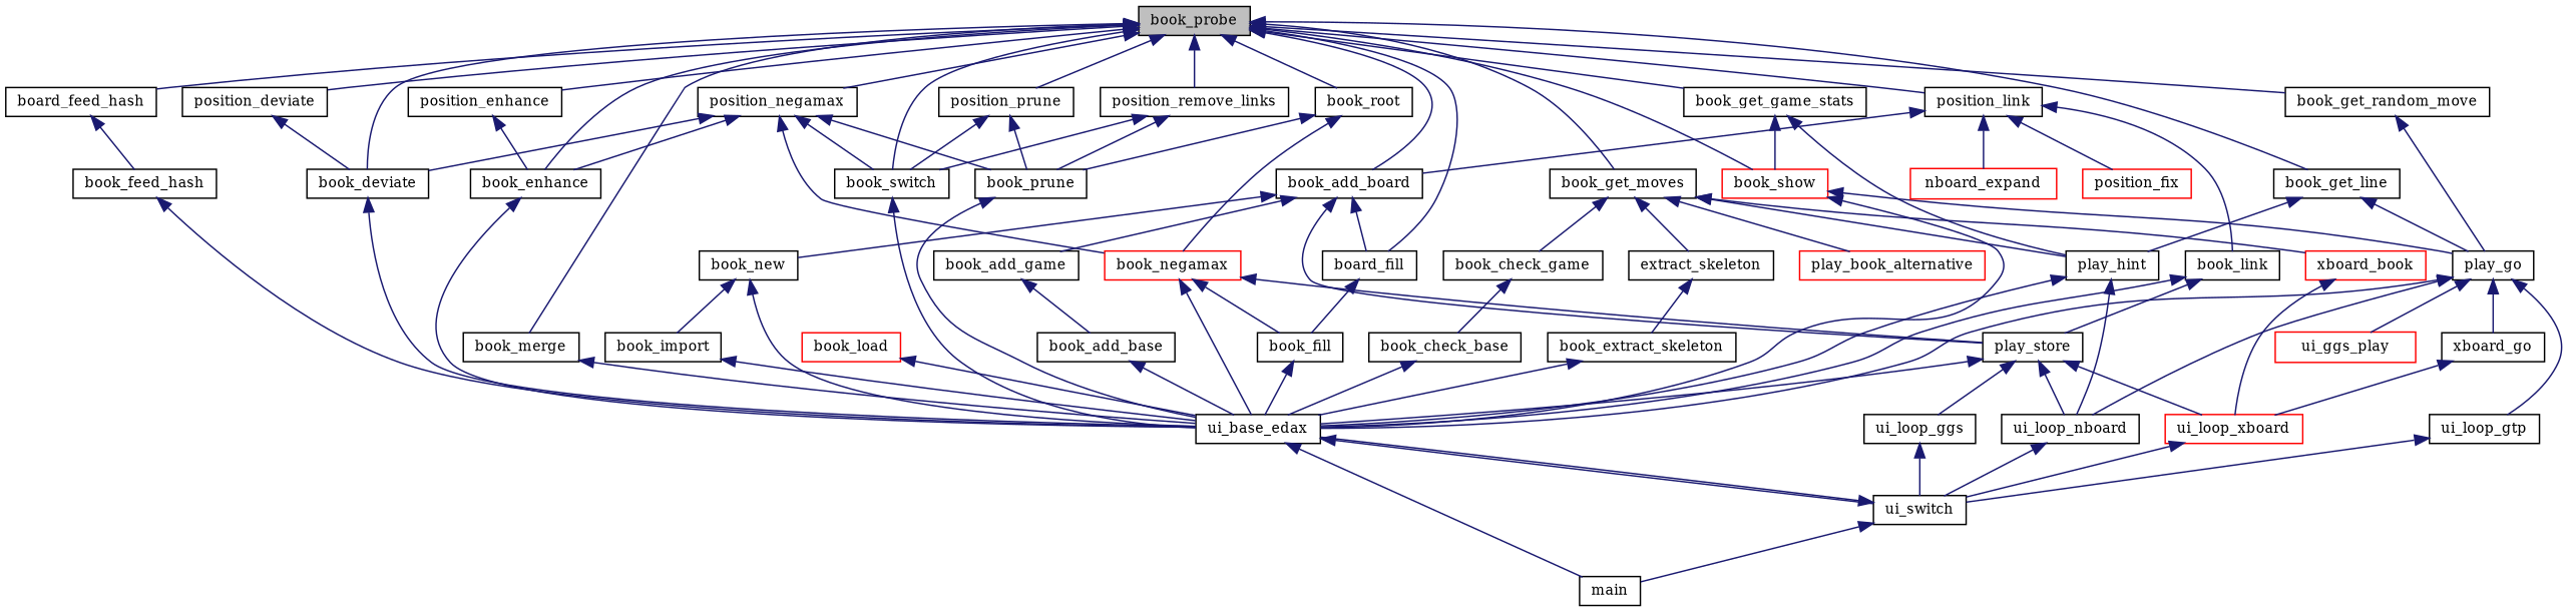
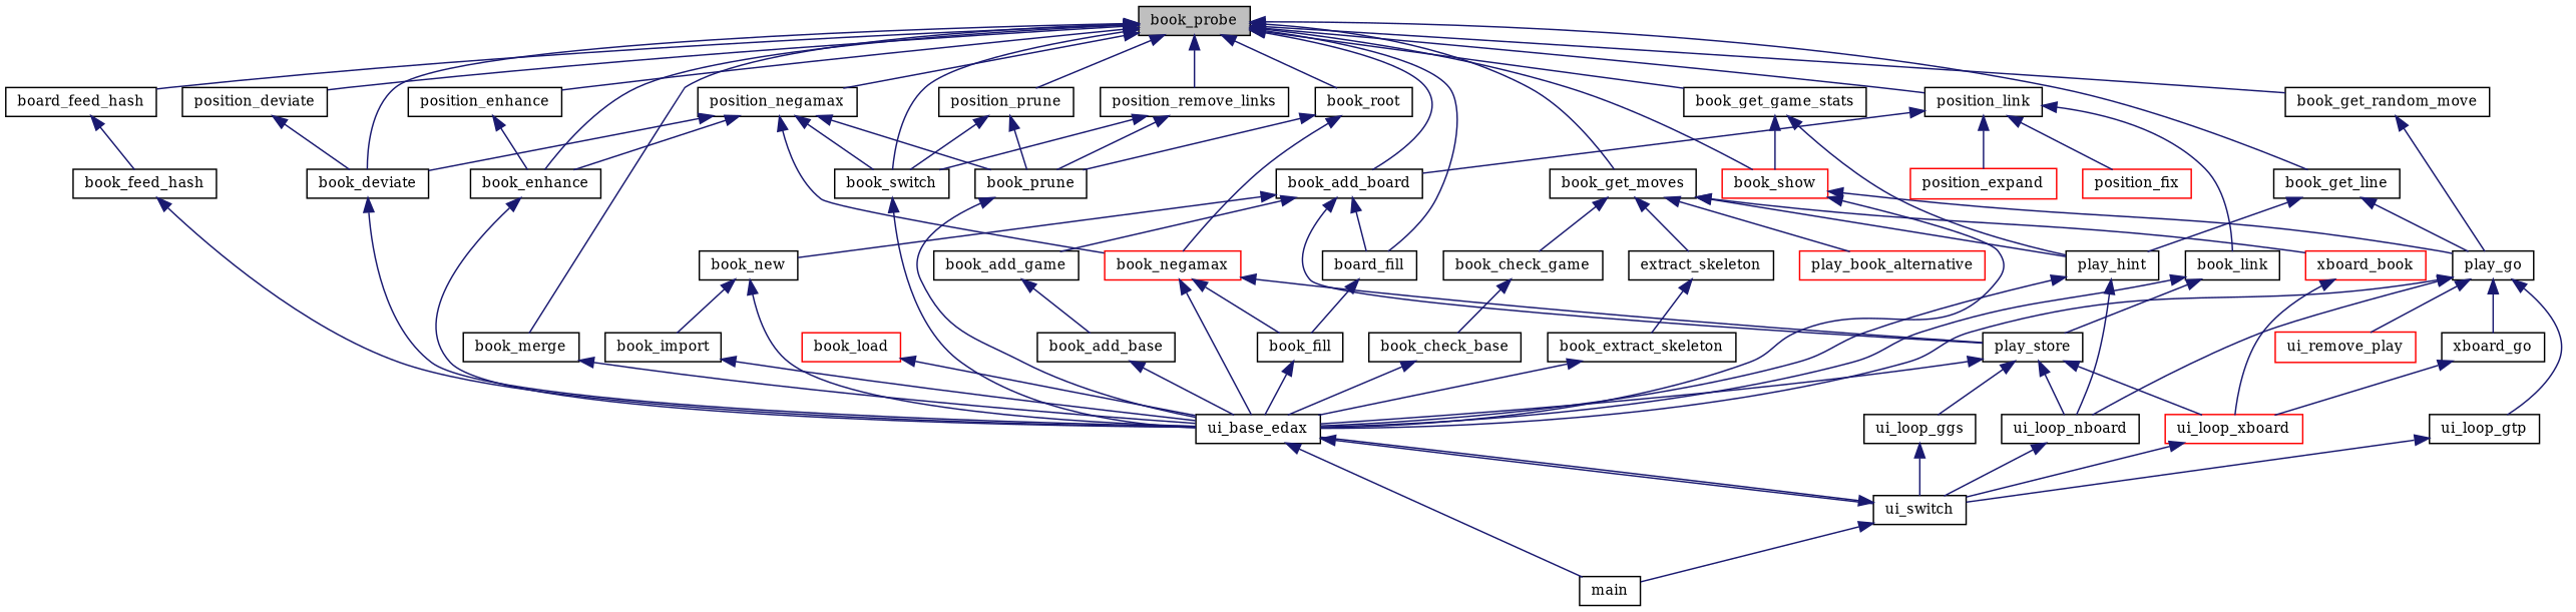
  digraph {
    fontname="DejaVu Serif"
    rankdir=TB
    node [color=black fontname="DejaVu Serif" fontsize=10 shape=record]
    edge [color=midnightblue dir=back fontname="DejaVu Serif" fontsize=10 labelfontname=FreeSans labelfontsize=10 style=solid]
    n1 [fillcolor=grey75 fontcolor=black height=0.2 label=book_probe style=filled width=0.4]
    n2 [height=0.2 label=board_feed_hash width=0.4]
    n3 [height=0.2 label=board_fill width=0.4]
    n4 [height=0.2 label=book_add_board width=0.4]
    n5 [height=0.2 label=book_deviate width=0.4]
    n6 [height=0.2 label=book_enhance width=0.4]
    n7 [height=0.2 label=book_get_game_stats width=0.4]
    n8 [color=red height=0.2 label=book_show width=0.4]
    n9 [height=0.2 label=book_get_line width=0.4]
    n10 [height=0.2 label=book_get_moves width=0.4]
    n11 [height=0.2 label=book_get_random_move width=0.4]
    n12 [height=0.2 label=book_merge width=0.4]
    n13 [height=0.2 label=book_root width=0.4]
    n14 [height=0.2 label=book_switch width=0.4]
    n15 [height=0.2 label=position_deviate width=0.4]
    n16 [height=0.2 label=position_enhance width=0.4]
    n17 [height=0.2 label=position_link width=0.4]
    n18 [height=0.2 label=position_negamax width=0.4]
    n19 [height=0.2 label=position_prune width=0.4]
    n20 [height=0.2 label=position_remove_links width=0.4]
    n21 [height=0.2 label=book_feed_hash width=0.4]
    n22 [height=0.2 label=book_fill width=0.4]
    n23 [height=0.2 label=book_add_game width=0.4]
    n24 [height=0.2 label=book_new width=0.4]
    n25 [height=0.2 label=play_store width=0.4]
    n26 [height=0.2 label=ui_base_edax width=0.4]
    n27 [height=0.2 label=play_hint width=0.4]
    n28 [height=0.2 label=play_go width=0.4]
    n29 [height=0.2 label=book_check_game width=0.4]
    n30 [height=0.2 label=extract_skeleton width=0.4]
    n31 [color=red height=0.2 label=play_book_alternative width=0.4]
    n32 [color=red height=0.2 label=xboard_book width=0.4]
    n33 [color=red height=0.2 label=book_negamax width=0.4]
    n34 [height=0.2 label=book_prune width=0.4]
    n35 [height=0.2 label=book_link width=0.4]
-   n36 [color=red height=0.2 label=nboard_expand width=0.4]
+   n36 [color=red height=0.2 label=position_expand width=0.4]
    n37 [color=red height=0.2 label=position_fix width=0.4]
    n38 [height=0.2 label=main width=0.4]
    n39 [height=0.2 label=ui_switch width=0.4]
    n40 [height=0.2 label=book_add_base width=0.4]
    n41 [height=0.2 label=book_import width=0.4]
    n42 [height=0.2 label=ui_loop_ggs width=0.4]
    n43 [height=0.2 label=ui_loop_nboard width=0.4]
    n44 [color=red height=0.2 label=ui_loop_xboard width=0.4]
    n45 [color=red height=0.2 label=book_load width=0.4]
-   n46 [color=red height=0.2 label=ui_ggs_play width=0.4]
+   n46 [color=red height=0.2 label=ui_remove_play width=0.4]
    n47 [height=0.2 label=ui_loop_gtp width=0.4]
    n48 [height=0.2 label=xboard_go width=0.4]
    n49 [height=0.2 label=book_check_base width=0.4]
    n50 [height=0.2 label=book_extract_skeleton width=0.4]
    n1 -> n2
    n1 -> n3
    n1 -> n4
    n1 -> n5
    n1 -> n6
    n1 -> n7
    n1 -> n8
    n1 -> n9
    n1 -> n10
    n1 -> n11
    n1 -> n12
    n1 -> n13
    n1 -> n14
    n1 -> n15
    n1 -> n16
    n1 -> n17
    n1 -> n18
    n1 -> n19
    n1 -> n20
    n2 -> n21
    n3 -> n22
    n4 -> n3
    n4 -> n23
    n4 -> n24
    n4 -> n25
    n5 -> n26
    n6 -> n26
    n7 -> n8
    n7 -> n27
    n8 -> n26
    n8 -> n28
    n9 -> n27
    n9 -> n28
    n10 -> n27
    n10 -> n29
    n10 -> n30
    n10 -> n31
    n10 -> n32
    n11 -> n28
    n12 -> n26
    n13 -> n33
    n13 -> n34
    n14 -> n26
    n15 -> n5
    n16 -> n6
    n17 -> n4
    n17 -> n35
    n17 -> n36
    n17 -> n37
    n18 -> n5
    n18 -> n6
    n18 -> n14
    n18 -> n33
    n18 -> n34
    n19 -> n14
    n19 -> n34
    n20 -> n14
    n20 -> n34
    n21 -> n26
    n22 -> n26
    n23 -> n40
    n24 -> n26
    n24 -> n41
    n25 -> n26
    n25 -> n42
    n25 -> n43
    n25 -> n44
    n26 -> n38
    n26 -> n39
    n27 -> n26
    n27 -> n43
    n28 -> n26
    n28 -> n43
    n28 -> n46
    n28 -> n47
    n28 -> n48
    n29 -> n49
    n30 -> n50
    n32 -> n44
    n33 -> n22
    n33 -> n25
    n33 -> n26
    n34 -> n26
    n35 -> n25
    n35 -> n26
    n39 -> n26
    n39 -> n38
    n40 -> n26
    n41 -> n26
    n42 -> n39
    n43 -> n39
    n44 -> n39
    n45 -> n26
    n47 -> n39
    n48 -> n44
    n49 -> n26
    n50 -> n26
  }
